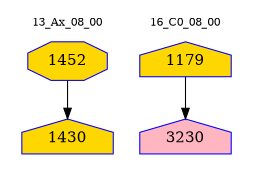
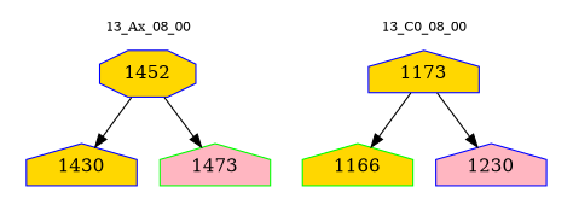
  digraph {
    node [color=blue fillcolor=gold shape=house style=filled]
    edge [color=black]
    n1 [label=1452 shape=octagon]
    n2 [label=1430]
-   n4 [label=1179]
-   n6 [fillcolor=lightpink label=3230]
+   n3 [color=green fillcolor=lightpink label=1473]
+   n4 [label=1173]
+   n5 [color=green label=1166]
+   n6 [fillcolor=lightpink label=1230]
    subgraph cluster_1 {
      color=white
      fontsize=10
      label="13_Ax_08_00"
      n1
      n2
+     n3
    }
    subgraph cluster_2 {
      color=white
      fontsize=10
-     label="16_C0_08_00"
+     label="13_C0_08_00"
      n4
+     n5
      n6
    }
    n1 -> n2
+   n1 -> n3
+   n4 -> n5
    n4 -> n6
  }
